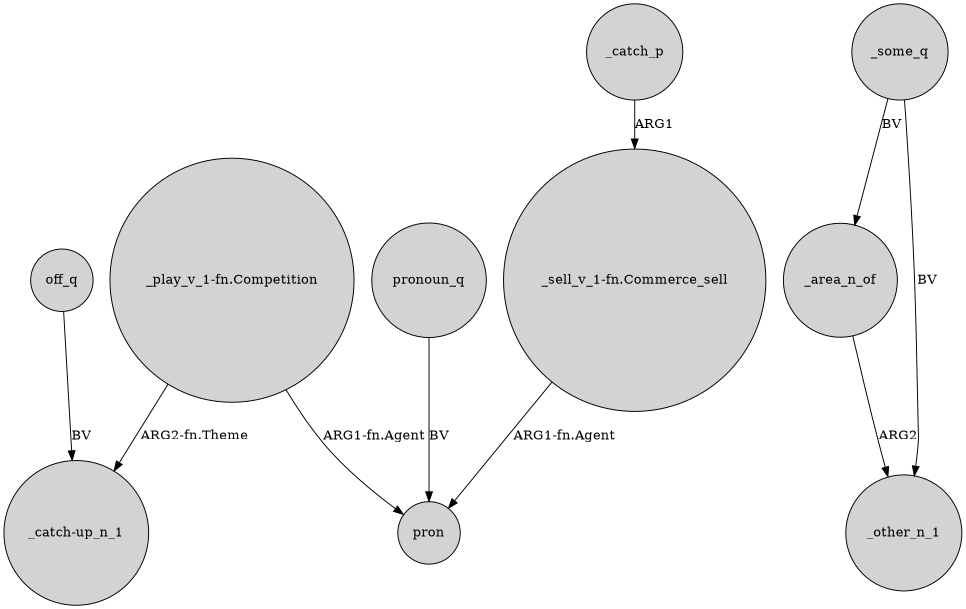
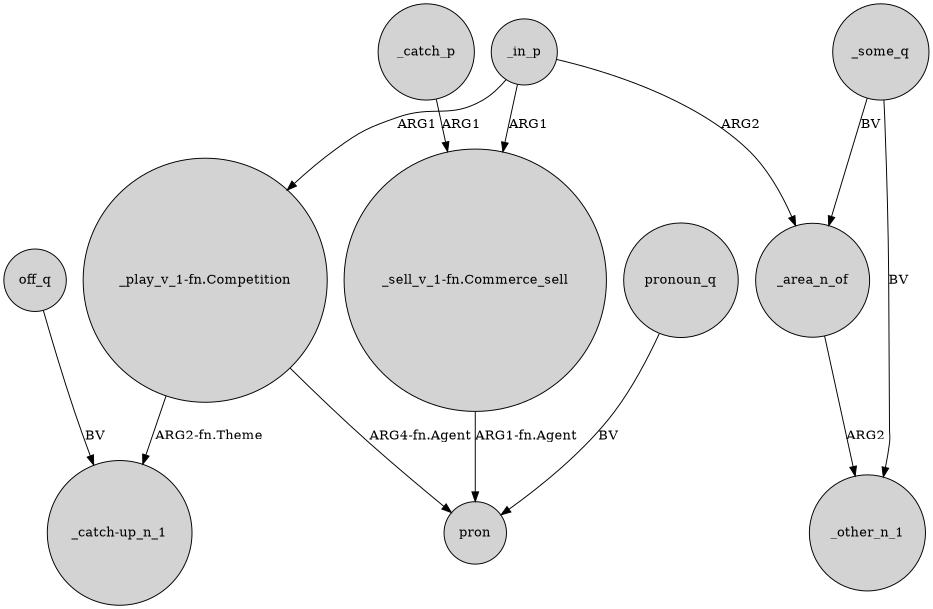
  digraph {
    node [shape=circle style=filled]
    "_play_v_1-fn.Competition"
    "_catch-up_n_1"
    pron
+   _in_p
    _area_n_of
    "_sell_v_1-fn.Commerce_sell"
    _other_n_1
    _some_q
    n9 [label=_catch_p]
    n10 [label=off_q]
    pronoun_q
    "_play_v_1-fn.Competition" -> "_catch-up_n_1" [label="ARG2-fn.Theme"]
-   "_play_v_1-fn.Competition" -> pron [label="ARG1-fn.Agent"]
+   "_play_v_1-fn.Competition" -> pron [label="ARG4-fn.Agent"]
+   _in_p -> "_play_v_1-fn.Competition" [label=ARG1]
+   _in_p -> _area_n_of [label=ARG2]
+   _in_p -> "_sell_v_1-fn.Commerce_sell" [label=ARG1]
    _area_n_of -> _other_n_1 [label=ARG2]
    "_sell_v_1-fn.Commerce_sell" -> pron [label="ARG1-fn.Agent"]
    _some_q -> _area_n_of [label=BV]
    _some_q -> _other_n_1 [label=BV]
    n9 -> "_sell_v_1-fn.Commerce_sell" [label=ARG1]
    n10 -> "_catch-up_n_1" [label=BV]
    pronoun_q -> pron [label=BV]
  }
